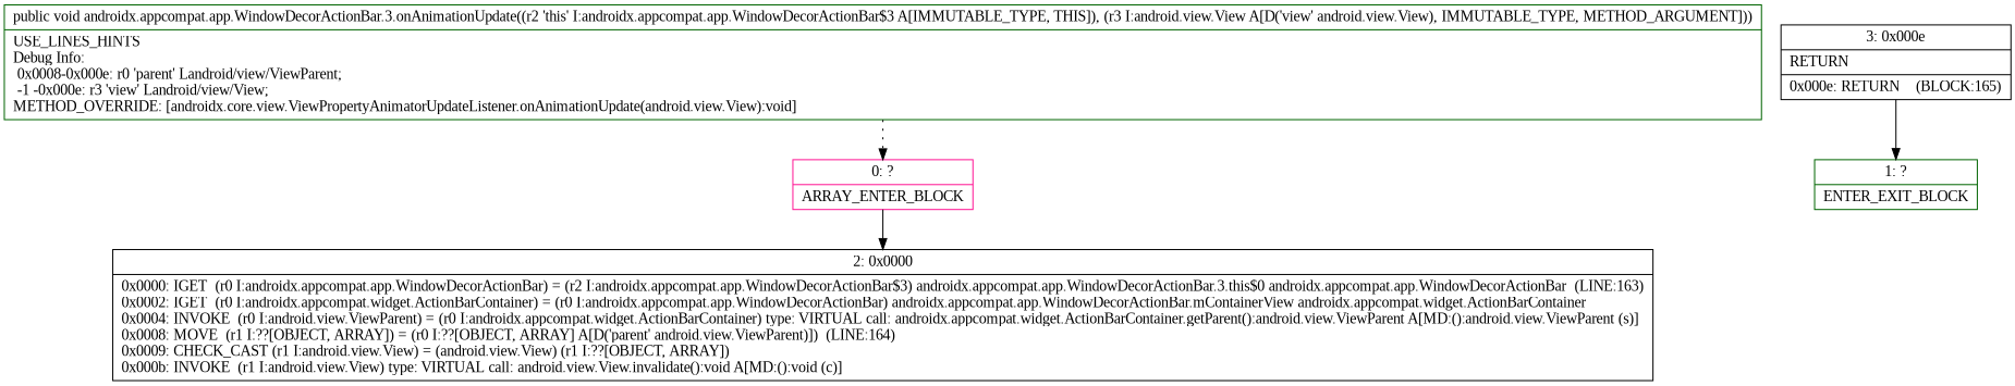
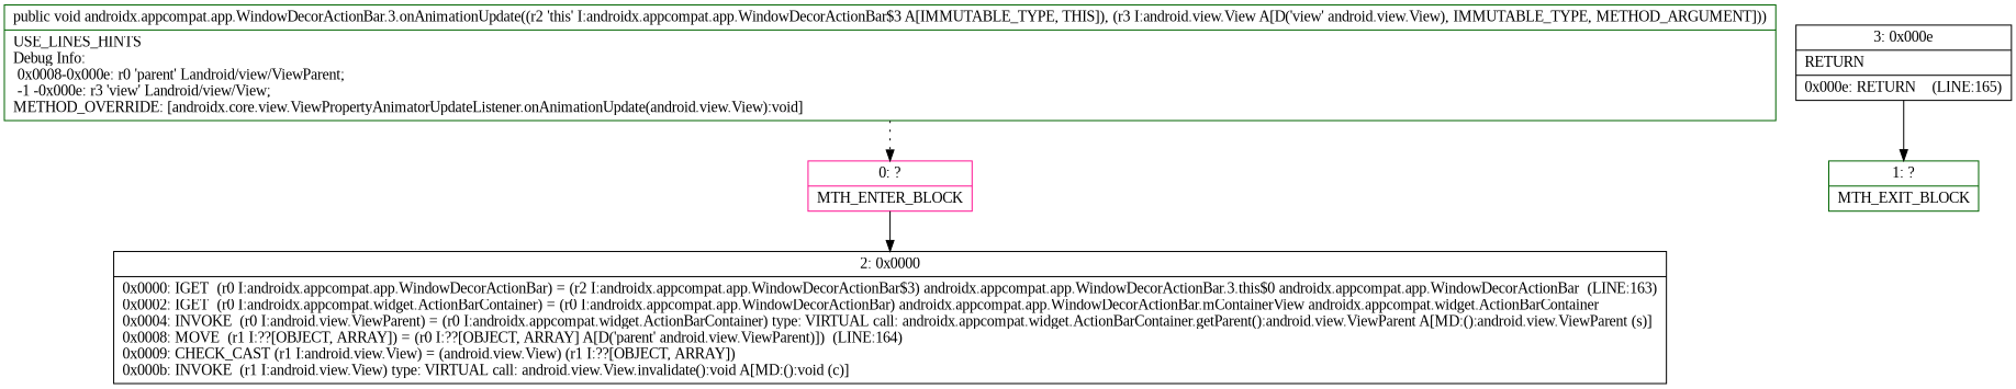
  digraph {
    fontname="Liberation Serif"
    node [color=black fontname="Liberation Serif" shape=record]
    edge [fontname="Liberation Serif" style=solid]
-   n1 [color=deeppink label="{0\:\ ?|ARRAY_ENTER_BLOCK\l}"]
+   n1 [color=deeppink label="{0\:\ ?|MTH_ENTER_BLOCK\l}"]
    n2 [label="{2\:\ 0x0000|0x0000: IGET  (r0 I:androidx.appcompat.app.WindowDecorActionBar) = (r2 I:androidx.appcompat.app.WindowDecorActionBar$3) androidx.appcompat.app.WindowDecorActionBar.3.this$0 androidx.appcompat.app.WindowDecorActionBar  (LINE:163)\l0x0002: IGET  (r0 I:androidx.appcompat.widget.ActionBarContainer) = (r0 I:androidx.appcompat.app.WindowDecorActionBar) androidx.appcompat.app.WindowDecorActionBar.mContainerView androidx.appcompat.widget.ActionBarContainer \l0x0004: INVOKE  (r0 I:android.view.ViewParent) = (r0 I:androidx.appcompat.widget.ActionBarContainer) type: VIRTUAL call: androidx.appcompat.widget.ActionBarContainer.getParent():android.view.ViewParent A[MD:():android.view.ViewParent (s)]\l0x0008: MOVE  (r1 I:??[OBJECT, ARRAY]) = (r0 I:??[OBJECT, ARRAY] A[D('parent' android.view.ViewParent)])  (LINE:164)\l0x0009: CHECK_CAST (r1 I:android.view.View) = (android.view.View) (r1 I:??[OBJECT, ARRAY]) \l0x000b: INVOKE  (r1 I:android.view.View) type: VIRTUAL call: android.view.View.invalidate():void A[MD:():void (c)]\l}"]
-   n3 [label="{3\:\ 0x000e|RETURN\l|0x000e: RETURN    (BLOCK:165)\l}"]
-   n4 [color=darkgreen label="{1\:\ ?|ENTER_EXIT_BLOCK\l}"]
+   n3 [label="{3\:\ 0x000e|RETURN\l|0x000e: RETURN    (LINE:165)\l}"]
+   n4 [color=darkgreen label="{1\:\ ?|MTH_EXIT_BLOCK\l}"]
    n5 [color=darkgreen label="{public void androidx.appcompat.app.WindowDecorActionBar.3.onAnimationUpdate((r2 'this' I:androidx.appcompat.app.WindowDecorActionBar$3 A[IMMUTABLE_TYPE, THIS]), (r3 I:android.view.View A[D('view' android.view.View), IMMUTABLE_TYPE, METHOD_ARGUMENT]))  | USE_LINES_HINTS\lDebug Info:\l  0x0008\-0x000e: r0 'parent' Landroid\/view\/ViewParent;\l  \-1 \-0x000e: r3 'view' Landroid\/view\/View;\lMETHOD_OVERRIDE: [androidx.core.view.ViewPropertyAnimatorUpdateListener.onAnimationUpdate(android.view.View):void]\l}"]
    n1 -> n2
    n3 -> n4
    n5 -> n1 [style=dotted]
  }
